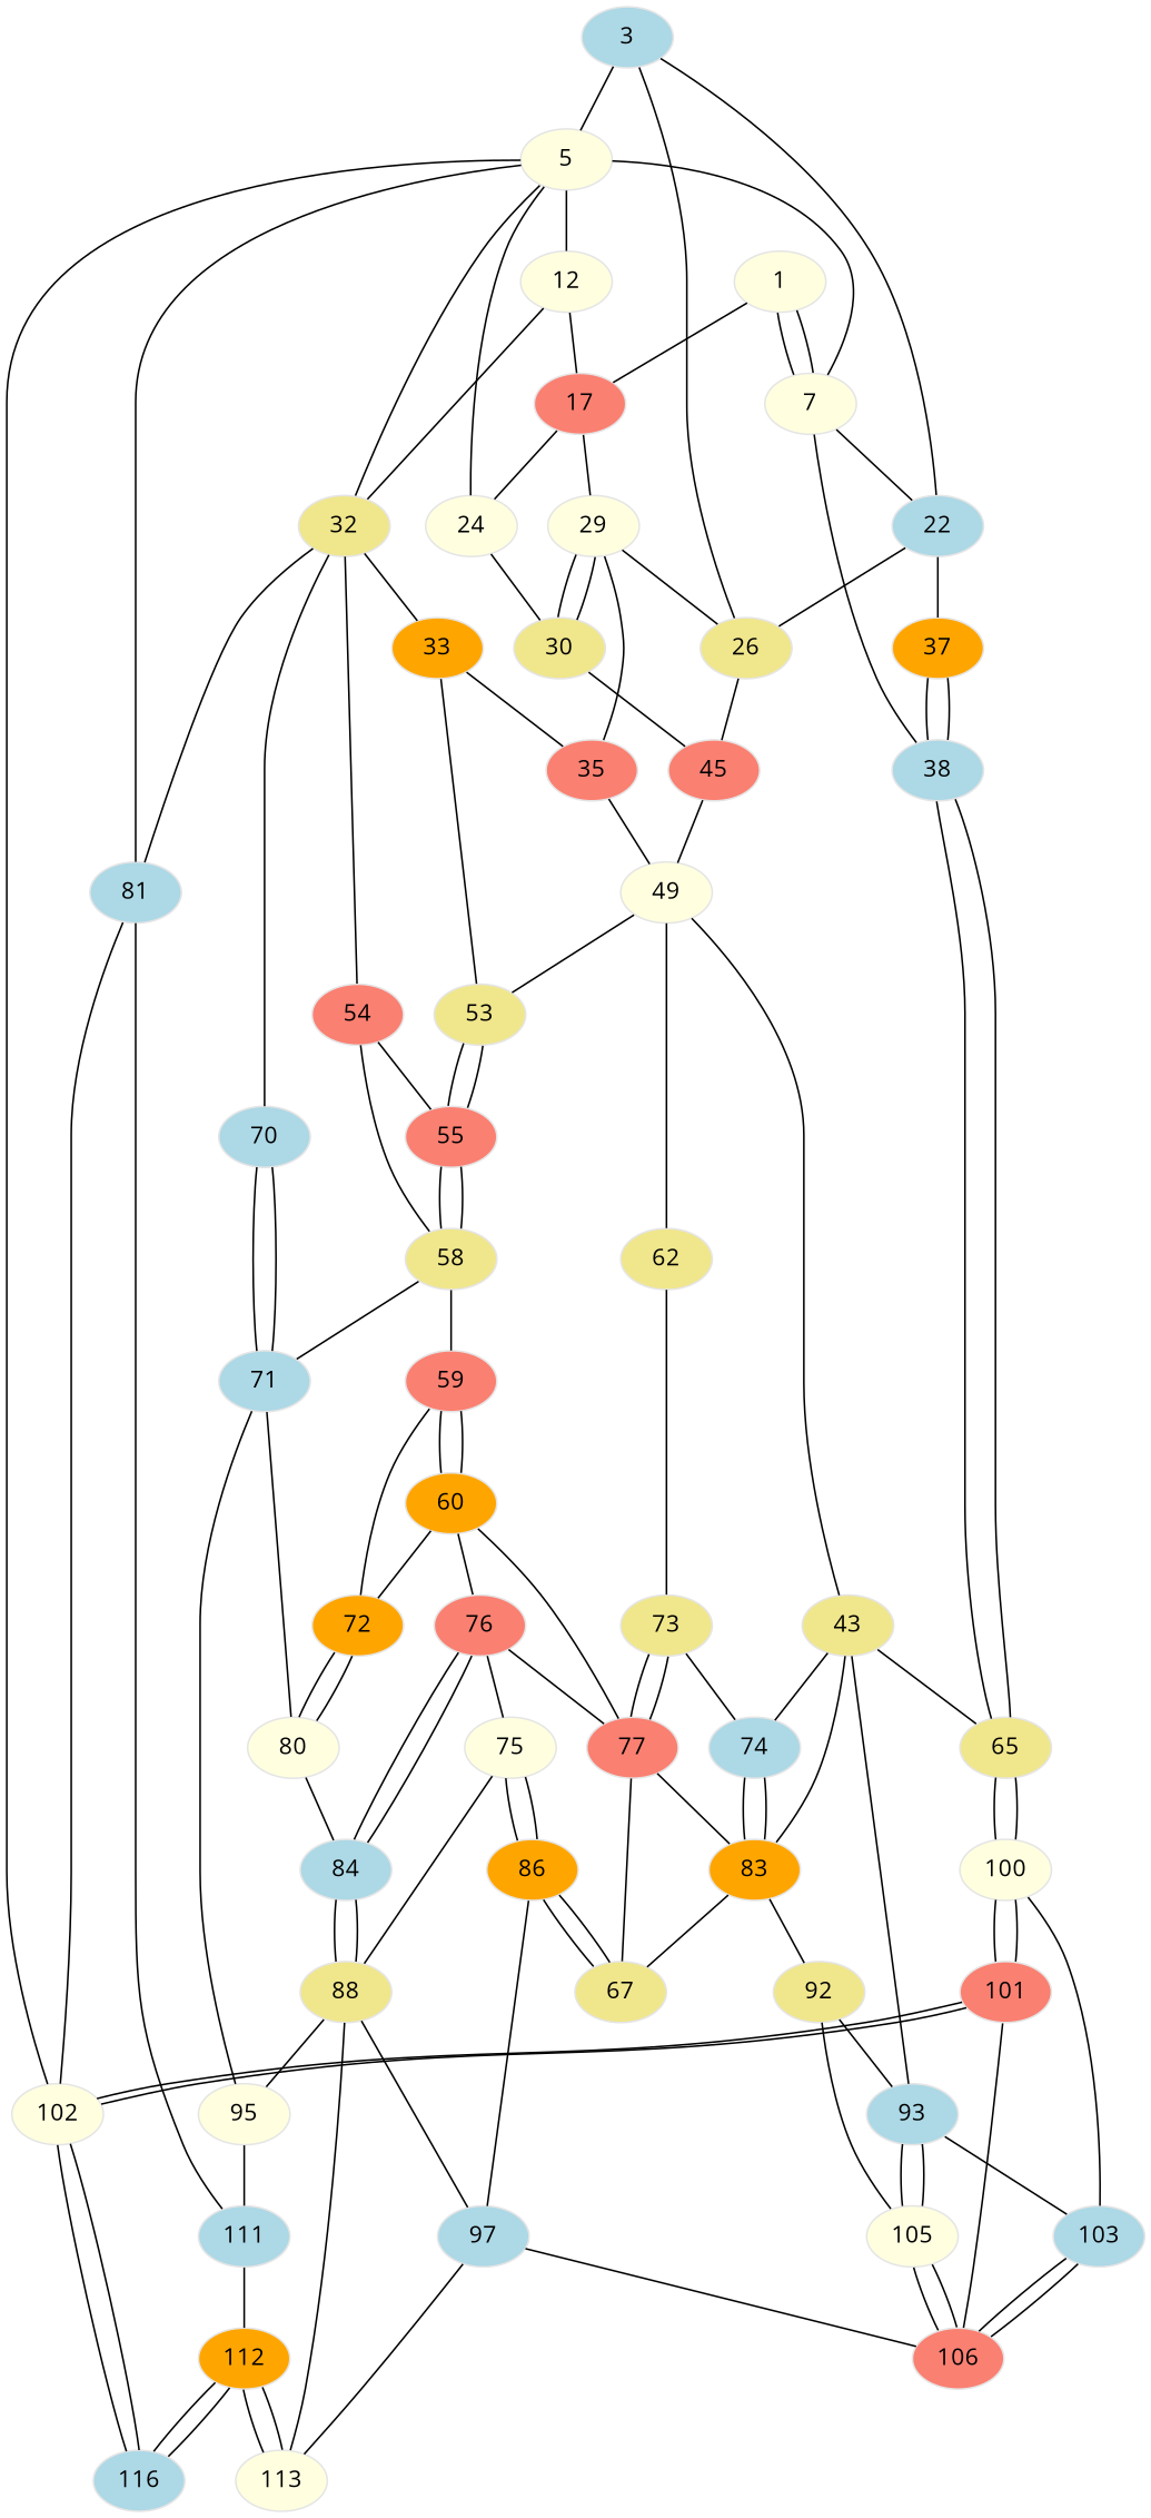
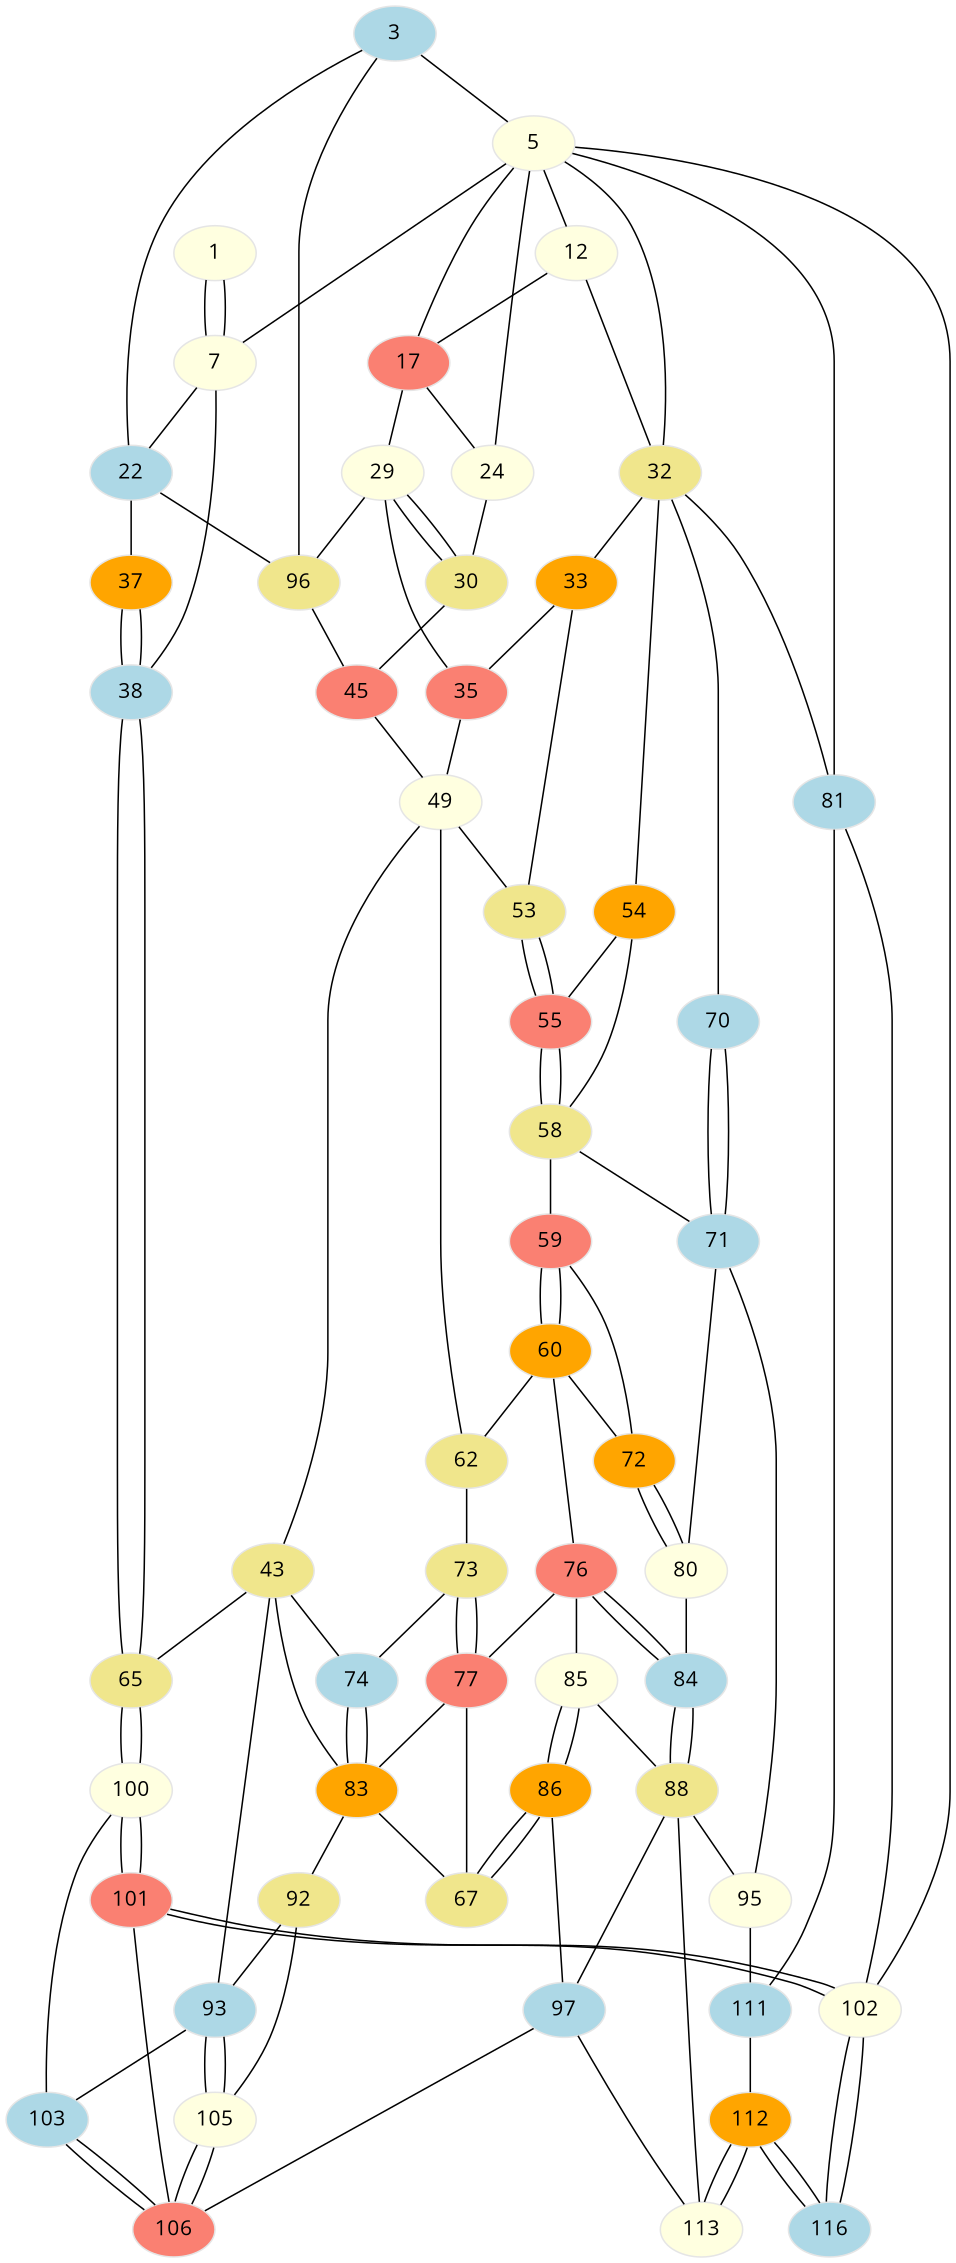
  graph {
    fontname="Open Sans"
    node [color=gray90 fillcolor=lightyellow fontname="Open Sans" style=filled]
    edge [fontname="Open Sans"]
    1 [super="+2"]
    7 [super="+18+8"]
    3 [fillcolor=lightblue super="+21+4"]
    5 [super="+11+6"]
    22 [fillcolor=lightblue super="+27"]
-   26 [fillcolor=khaki super="+43"]
+   26 [fillcolor=khaki super="+43" label=96]
    38 [fillcolor=lightblue]
    12 [super="+16"]
    17 [fillcolor=salmon super="+23"]
    24 [super="+25"]
    32 [fillcolor=khaki super="+44"]
    81 [fillcolor=lightblue]
    102
    37 [fillcolor=orange]
    45 [fillcolor=salmon]
    29
    30 [fillcolor=khaki super="+31"]
    33 [fillcolor=orange super="+34"]
-   54 [fillcolor=salmon super="+57"]
+   54 [fillcolor=orange super="+57"]
    70 [fillcolor=lightblue]
    111 [fillcolor=lightblue super="+115"]
    116 [fillcolor=lightblue]
    65 [fillcolor=khaki]
    35 [fillcolor=salmon super="+41+36"]
    49 [super="+52+50"]
    53 [fillcolor=khaki]
    55 [fillcolor=salmon]
    58 [fillcolor=khaki super="+66"]
    71 [fillcolor=lightblue super="+79"]
    62 [fillcolor=khaki]
    n31 [fillcolor=khaki label=43 super="+64+75"]
    100 [super="+104"]
    73 [fillcolor=khaki]
    74 [fillcolor=lightblue]
    83 [fillcolor=orange super="+90"]
    93 [fillcolor=lightblue super="+94"]
    59 [fillcolor=salmon super="+68"]
    60 [fillcolor=orange super="+61"]
    72 [fillcolor=orange]
    80
    95 [super="+96"]
    76 [fillcolor=salmon super="+77"]
    n43 [fillcolor=salmon label=77 super="+82"]
    84 [fillcolor=lightblue]
-   85 [label=75]
+   85
    n46 [fillcolor=khaki label=67]
    92 [fillcolor=khaki super="+99"]
    105
    103 [fillcolor=lightblue]
    101 [fillcolor=salmon super="+108"]
    88 [fillcolor=khaki super="+89"]
    86 [fillcolor=orange]
    112 [fillcolor=orange]
    97 [fillcolor=lightblue super="+98"]
    113
    106 [fillcolor=salmon super="+109"]
    1 -- 7 [weight=2]
    1 -- 7
    7 -- 22
    7 -- 38
    3 -- 5 [weight=2]
    3 -- 22
    3 -- 26
    5 -- 7
    5 -- 12 [weight=2]
-   1 -- 17
+   5 -- 17
    5 -- 24
    5 -- 32
    5 -- 81
    5 -- 102
    22 -- 26
    22 -- 37 [weight=2]
    26 -- 45
    38 -- 65
    38 -- 65
    12 -- 17
    12 -- 32
    17 -- 24
    17 -- 29
    24 -- 30
    32 -- 81
    32 -- 33 [weight=2]
    32 -- 54 [weight=2]
    32 -- 70 [weight=2]
    81 -- 102
    81 -- 111
    102 -- 116
    102 -- 116
    37 -- 38
    37 -- 38
    45 -- 49
    29 -- 26
    29 -- 30
    29 -- 30
    29 -- 35
    30 -- 45
    33 -- 35
    33 -- 53
    54 -- 55
    54 -- 58
    70 -- 71
    70 -- 71
    111 -- 112
    65 -- 100
    65 -- 100
    35 -- 49
    49 -- 53
    49 -- 62
    49 -- n31
    53 -- 55
    53 -- 55
    55 -- 58
    55 -- 58
    58 -- 71
    58 -- 59 [weight=2]
    71 -- 80
    71 -- 95
    62 -- 73
    n31 -- 65
    n31 -- 74
    n31 -- 83
    n31 -- 93
    100 -- 103
    100 -- 101 [weight=2]
    100 -- 101
    73 -- 74
    73 -- n43
    73 -- n43
    74 -- 83
    74 -- 83
    83 -- n46
    83 -- 92
    93 -- 105
    93 -- 105
    93 -- 103
    59 -- 60
    59 -- 60
    59 -- 72
-   60 -- n43
+   60 -- 62
    60 -- 72
    60 -- 76
    72 -- 80
    72 -- 80
    80 -- 84
    95 -- 111 [weight=2]
    76 -- n43
    76 -- 84
    76 -- 84
    76 -- 85
    n43 -- 83
    n43 -- n46
    84 -- 88
    84 -- 88
    85 -- 88
    85 -- 86
    85 -- 86
    92 -- 93
    92 -- 105
    105 -- 106
    105 -- 106
    103 -- 106
    103 -- 106
    101 -- 102
    101 -- 102
    101 -- 106
    88 -- 95
    88 -- 97
    88 -- 113
    86 -- n46
    86 -- n46
    86 -- 97
    112 -- 116
    112 -- 116
    112 -- 113
    112 -- 113
    97 -- 113
    97 -- 106
  }
